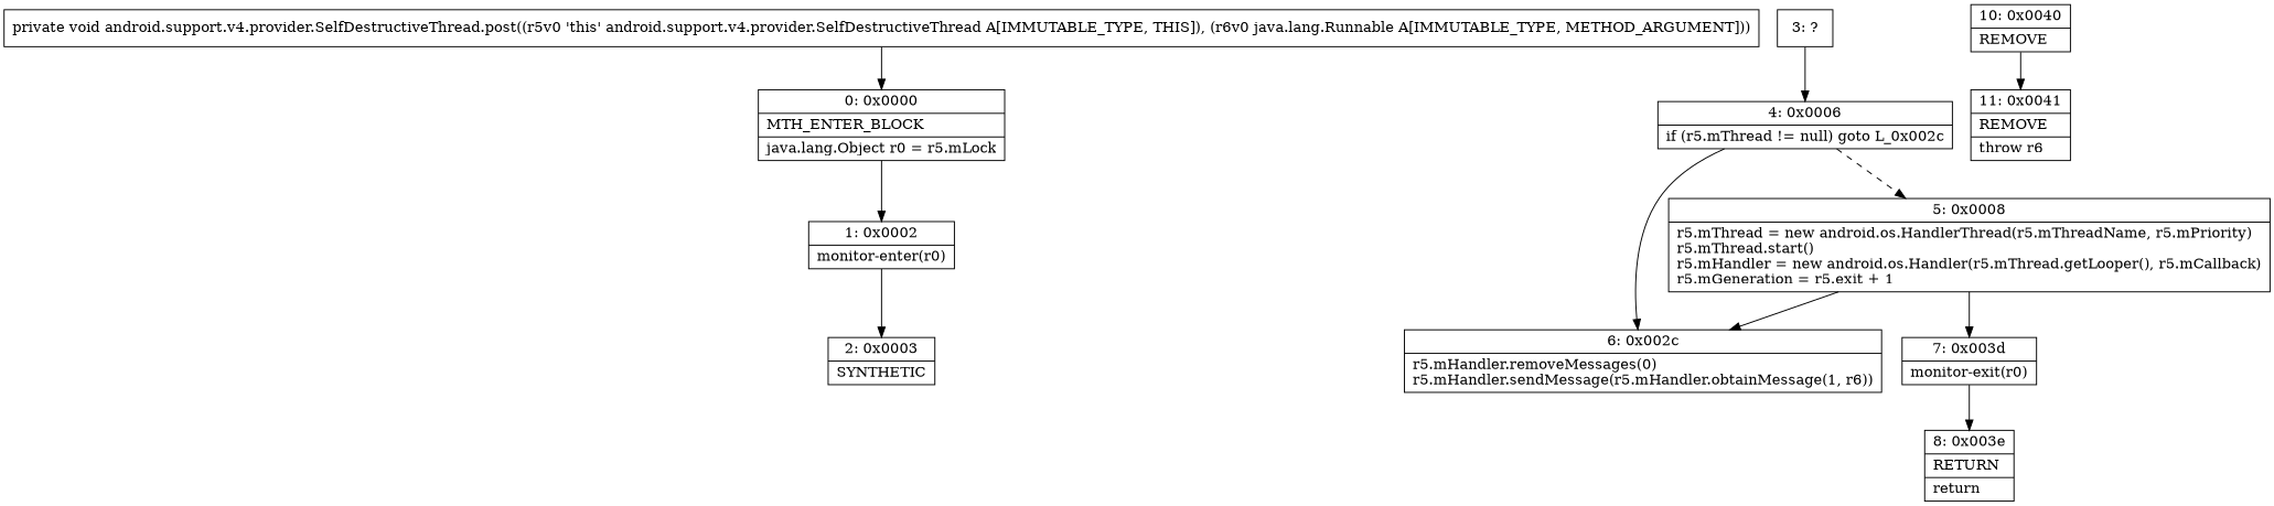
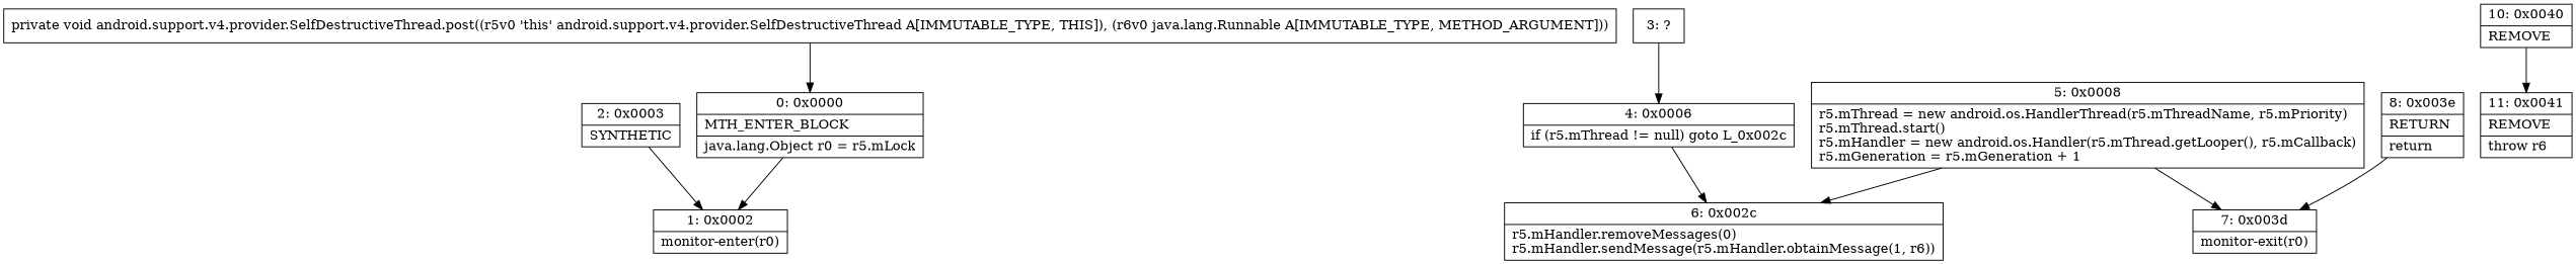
  digraph {
    node [shape=record]
    n1 [label="{0\:\ 0x0000|MTH_ENTER_BLOCK\l|java.lang.Object r0 = r5.mLock\l}"]
    n2 [label="{1\:\ 0x0002|monitor\-enter(r0)\l}"]
    n3 [label="{2\:\ 0x0003|SYNTHETIC\l}"]
    n4 [label="{3\:\ ?}"]
    n5 [label="{4\:\ 0x0006|if (r5.mThread != null) goto L_0x002c\l}"]
-   n6 [label="{5\:\ 0x0008|r5.mThread = new android.os.HandlerThread(r5.mThreadName, r5.mPriority)\lr5.mThread.start()\lr5.mHandler = new android.os.Handler(r5.mThread.getLooper(), r5.mCallback)\lr5.mGeneration = r5.exit + 1\l}"]
+   n6 [label="{5\:\ 0x0008|r5.mThread = new android.os.HandlerThread(r5.mThreadName, r5.mPriority)\lr5.mThread.start()\lr5.mHandler = new android.os.Handler(r5.mThread.getLooper(), r5.mCallback)\lr5.mGeneration = r5.mGeneration + 1\l}"]
    n7 [label="{6\:\ 0x002c|r5.mHandler.removeMessages(0)\lr5.mHandler.sendMessage(r5.mHandler.obtainMessage(1, r6))\l}"]
    n8 [label="{7\:\ 0x003d|monitor\-exit(r0)\l}"]
    n9 [label="{8\:\ 0x003e|RETURN\l|return\l}"]
    n10 [label="{10\:\ 0x0040|REMOVE\l}"]
    n11 [label="{11\:\ 0x0041|REMOVE\l|throw r6\l}"]
    n12 [label="{private void android.support.v4.provider.SelfDestructiveThread.post((r5v0 'this' android.support.v4.provider.SelfDestructiveThread A[IMMUTABLE_TYPE, THIS]), (r6v0 java.lang.Runnable A[IMMUTABLE_TYPE, METHOD_ARGUMENT])) }"]
    n1 -> n2
-   n2 -> n3
+   n3 -> n2
    n4 -> n5
-   n5 -> n6 [style=dashed]
    n5 -> n7
    n6 -> n7
    n6 -> n8
-   n8 -> n9
+   n9 -> n8
    n10 -> n11
    n12 -> n1
  }
